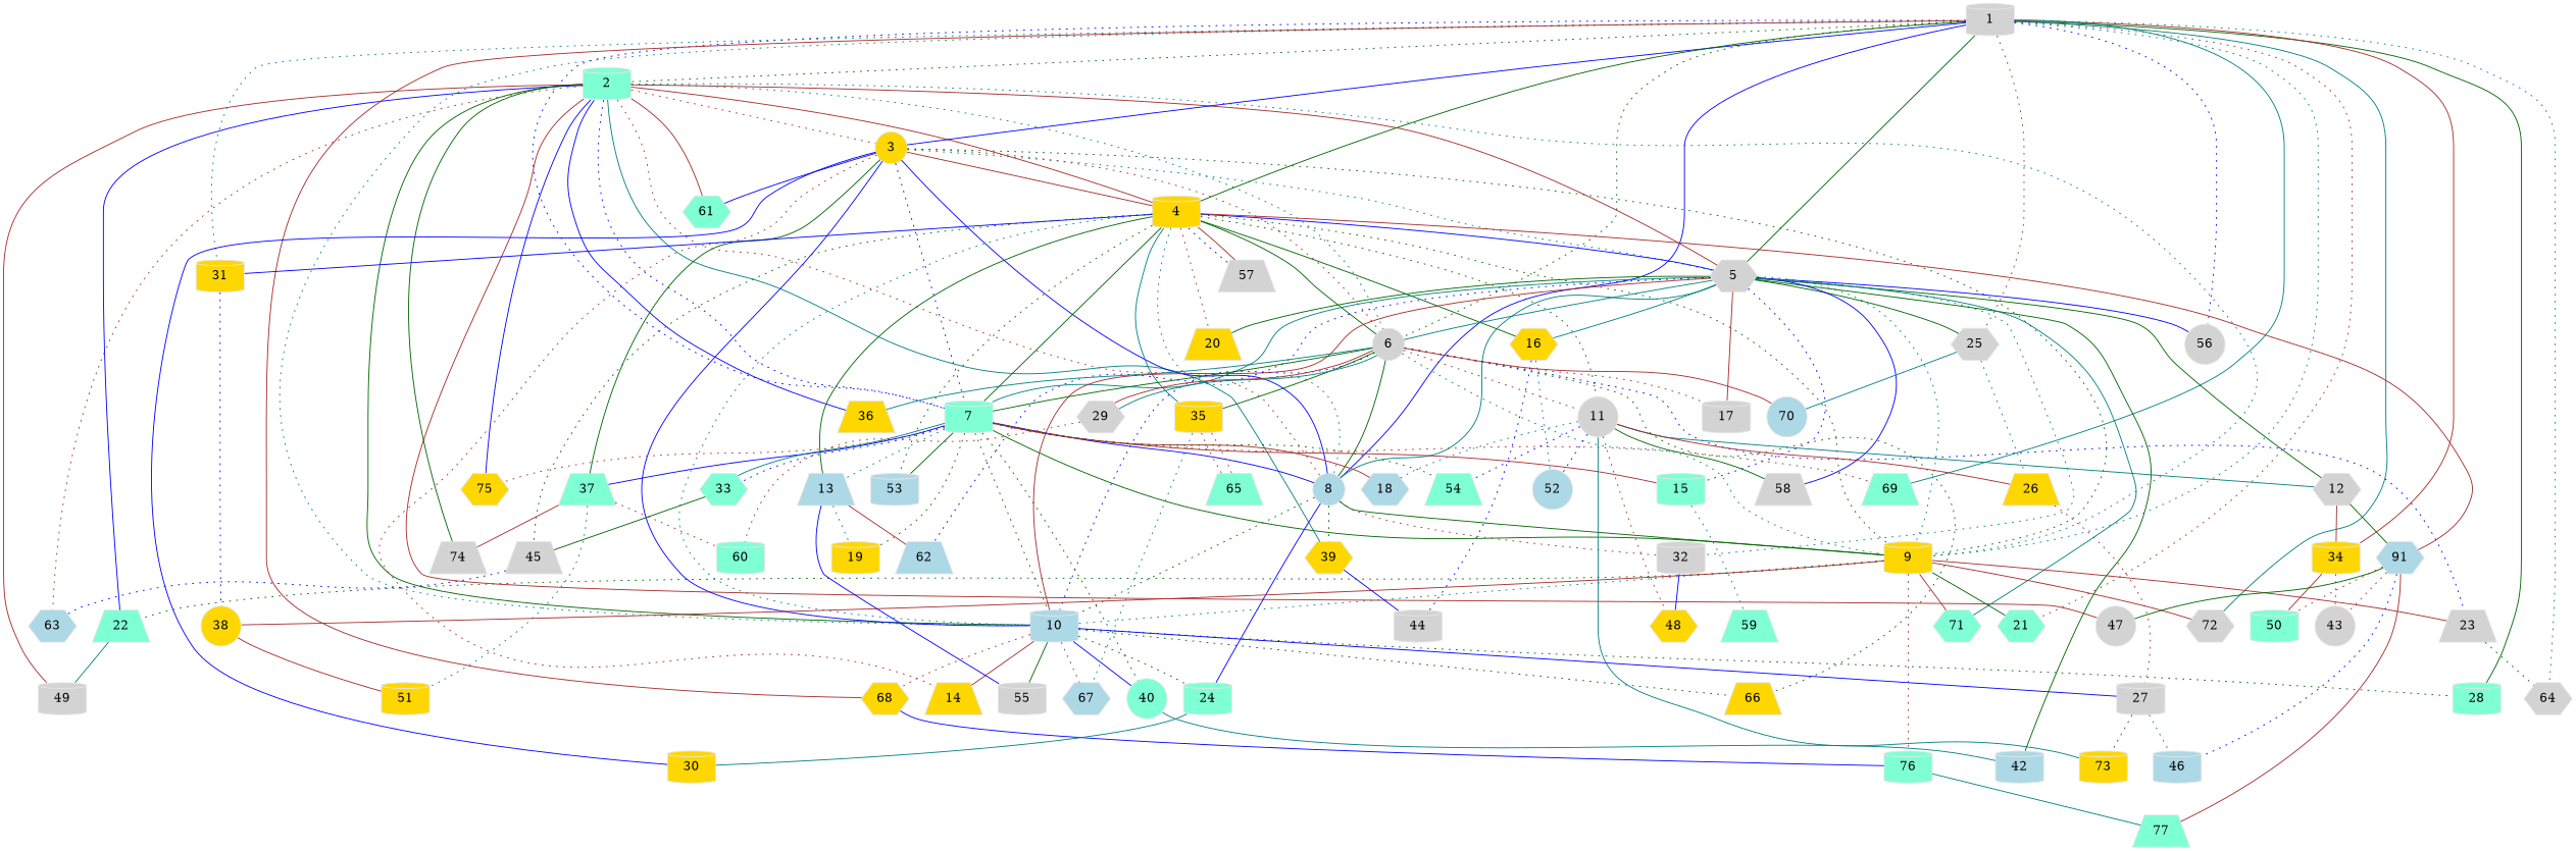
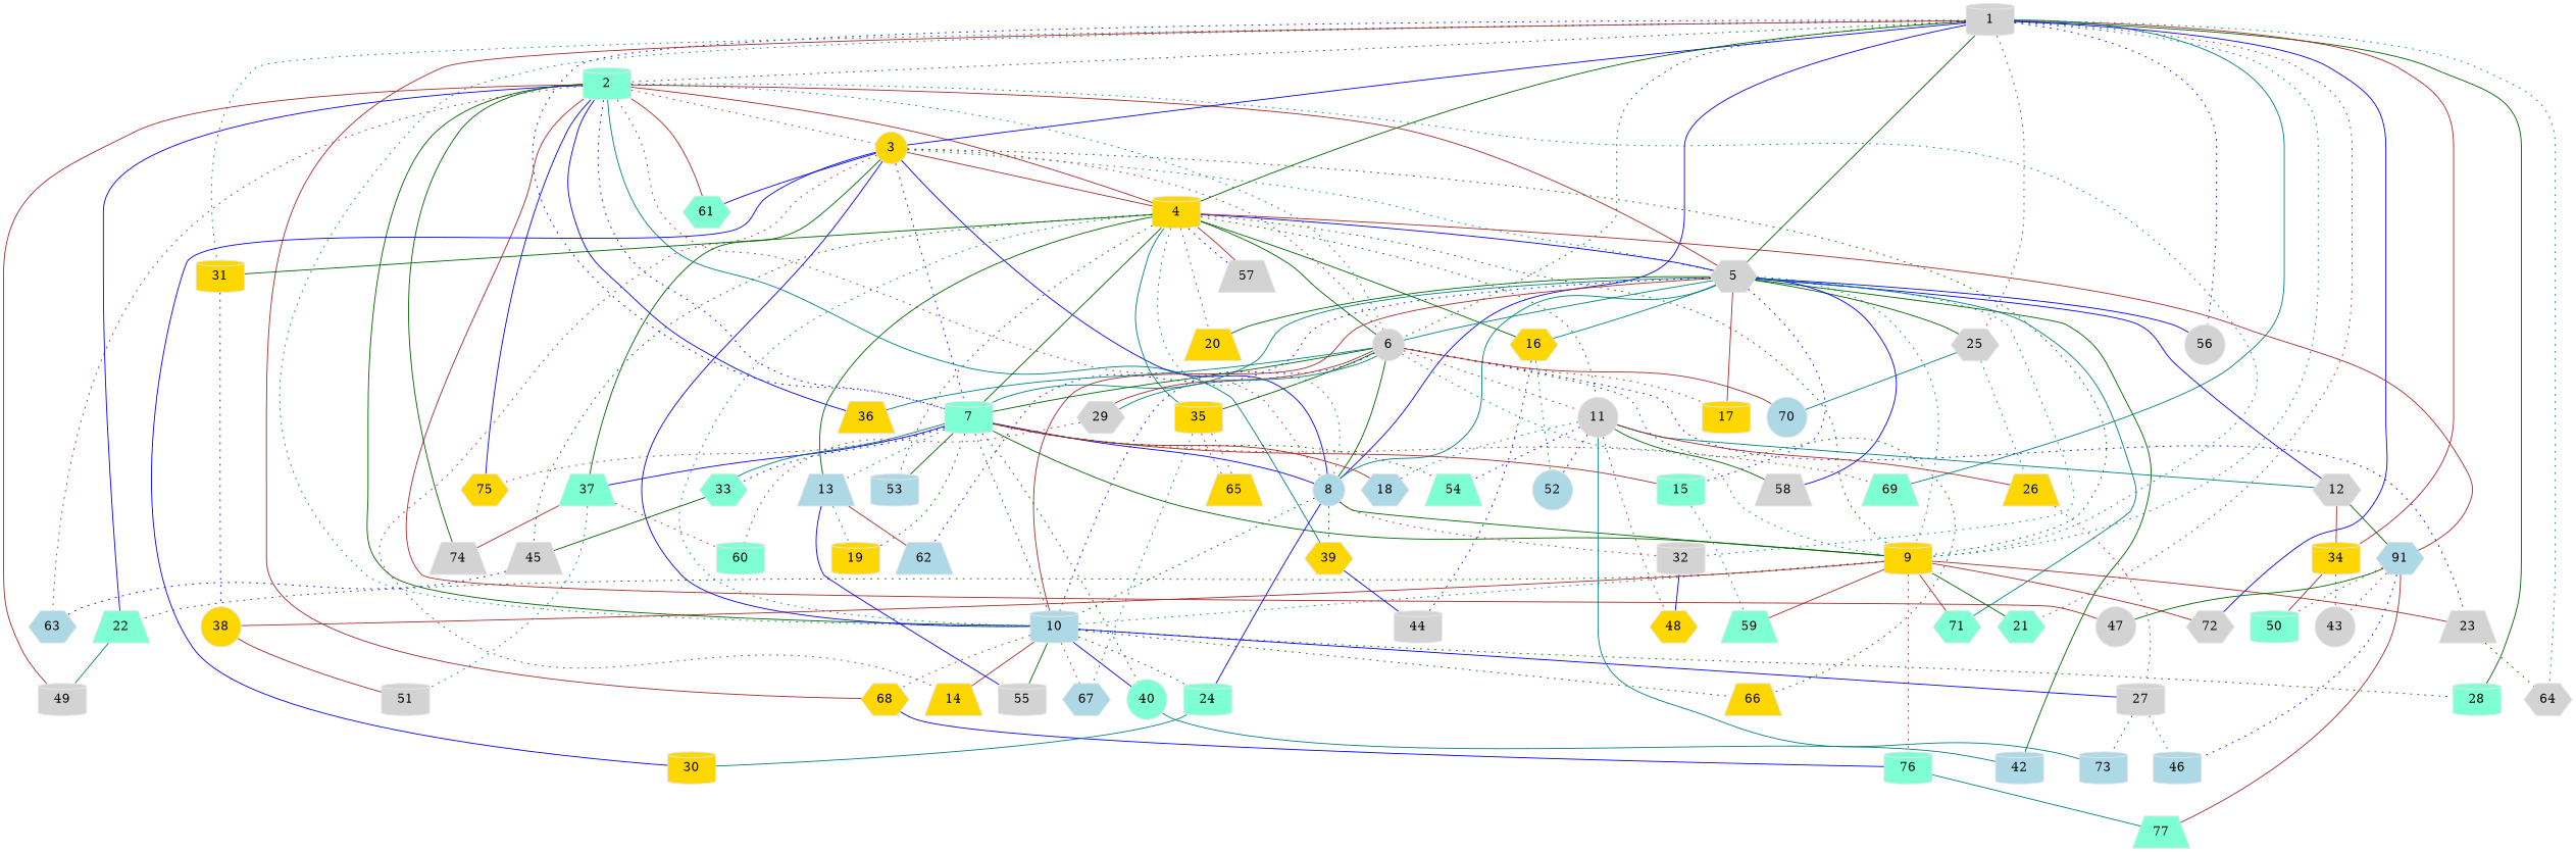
  graph {
    node [color=gray90 fillcolor=lightgrey shape=cylinder style=filled]
    edge [color=brown style=solid]
    2 [fillcolor=aquamarine]
    1
    3 [fillcolor=gold shape=circle]
    4 [fillcolor=gold]
    5 [shape=hexagon]
    6 [shape=circle]
    7 [fillcolor=aquamarine]
    8 [fillcolor=lightblue shape=circle]
    9 [fillcolor=gold]
    10 [fillcolor=lightblue]
    21 [fillcolor=aquamarine shape=hexagon]
    25 [shape=hexagon]
    28 [fillcolor=aquamarine]
    31 [fillcolor=gold]
    34 [fillcolor=gold]
    56 [shape=circle]
    64 [shape=hexagon]
    68 [fillcolor=gold shape=hexagon]
    69 [fillcolor=aquamarine shape=trapezium]
    72 [shape=hexagon]
    22 [fillcolor=aquamarine shape=trapezium]
    36 [fillcolor=gold shape=trapezium]
    39 [fillcolor=gold shape=hexagon]
    47 [shape=circle]
    49
    61 [fillcolor=aquamarine shape=hexagon]
    63 [fillcolor=lightblue shape=hexagon]
    74 [shape=trapezium]
    75 [fillcolor=gold shape=hexagon]
    14 [fillcolor=gold shape=trapezium]
    30 [fillcolor=gold]
    37 [fillcolor=aquamarine shape=trapezium]
    11 [shape=circle]
    13 [fillcolor=lightblue shape=trapezium]
    16 [fillcolor=gold shape=hexagon]
    20 [fillcolor=gold shape=trapezium]
    35 [fillcolor=gold]
    n38 [fillcolor=lightblue label=91 shape=hexagon]
    45 [shape=trapezium]
    53 [fillcolor=lightblue]
    57 [shape=trapezium]
    12 [shape=hexagon]
    15 [fillcolor=aquamarine]
-   17
+   17 [fillcolor=gold]
    32
    42 [fillcolor=lightblue]
    58 [shape=trapezium]
    62 [fillcolor=lightblue shape=trapezium]
    71 [fillcolor=aquamarine shape=hexagon]
    23 [shape=trapezium]
    29 [shape=hexagon]
    66 [fillcolor=gold shape=trapezium]
    70 [fillcolor=lightblue shape=circle]
    18 [fillcolor=lightblue shape=hexagon]
    19 [fillcolor=gold]
    33 [fillcolor=aquamarine shape=hexagon]
    40 [fillcolor=aquamarine shape=circle]
    54 [fillcolor=aquamarine shape=trapezium]
    24 [fillcolor=aquamarine]
    38 [fillcolor=gold shape=circle]
    59 [fillcolor=aquamarine shape=trapezium]
    76 [fillcolor=aquamarine]
    27
    55
    67 [fillcolor=lightblue shape=hexagon]
    26 [fillcolor=gold shape=trapezium]
    43 [shape=circle]
    50 [fillcolor=aquamarine]
    44
    60 [fillcolor=aquamarine]
-   51 [fillcolor=gold]
+   51
    48 [fillcolor=gold shape=hexagon]
    52 [fillcolor=lightblue shape=circle]
-   73 [fillcolor=gold]
-   65 [fillcolor=aquamarine shape=trapezium]
+   73 [fillcolor=lightblue]
+   65 [fillcolor=gold shape=trapezium]
    46 [fillcolor=lightblue]
    77 [fillcolor=aquamarine shape=trapezium]
    2 -- 3 [style=dotted]
    2 -- 4
    2 -- 5
    2 -- 6 [color=teal style=dotted]
    2 -- 7 [color=blue style=dotted]
    2 -- 8 [style=dotted]
    2 -- 9 [color=teal style=dotted]
    2 -- 10 [color=darkgreen]
    2 -- 22 [color=blue]
    2 -- 36 [color=blue]
    2 -- 39 [color=teal]
    2 -- 47
    2 -- 49
    2 -- 61
    2 -- 63 [style=dotted]
    2 -- 74 [color=darkgreen]
    2 -- 75 [color=blue]
    1 -- 2 [color=darkgreen style=dotted]
    1 -- 3 [color=blue]
    1 -- 4 [color=darkgreen]
    1 -- 5 [color=darkgreen]
    1 -- 6 [color=darkgreen style=dotted]
    1 -- 7 [color=blue style=dotted]
    1 -- 8 [color=blue]
    1 -- 9 [color=teal style=dotted]
    1 -- 10 [color=teal style=dotted]
    1 -- 21 [style=dotted]
    1 -- 25 [style=dotted]
    1 -- 28 [color=darkgreen]
    1 -- 31 [color=teal style=dotted]
    1 -- 34
    1 -- 56 [color=blue style=dotted]
    1 -- 64 [color=teal style=dotted]
    1 -- 68
    1 -- 69 [color=teal]
-   1 -- 72 [color=teal]
+   1 -- 72 [color=blue]
    3 -- 4
    3 -- 5 [color=teal style=dotted]
    3 -- 6 [style=dotted]
    3 -- 7 [color=blue style=dotted]
    3 -- 8 [color=blue]
    3 -- 9 [color=darkgreen style=dotted]
    3 -- 10 [color=blue]
    3 -- 61 [color=blue]
    3 -- 14 [style=dotted]
    3 -- 30 [color=blue]
    3 -- 37 [color=darkgreen]
    4 -- 5 [color=blue]
    4 -- 6 [color=darkgreen]
    4 -- 7 [color=darkgreen]
    4 -- 8 [color=teal style=dotted]
    4 -- 9 [color=darkgreen style=dotted]
    4 -- 10 [color=teal style=dotted]
-   4 -- 31 [color=blue]
+   4 -- 31 [color=darkgreen]
    4 -- 11 [color=darkgreen style=dotted]
    4 -- 13 [color=darkgreen]
    4 -- 16 [color=darkgreen]
    4 -- 20 [style=dotted]
    4 -- 35 [color=teal]
    4 -- n38
    4 -- 45 [color=darkgreen style=dotted]
    4 -- 53 [color=darkgreen style=dotted]
    4 -- 57 [color=blue style=dotted]
    4 -- 57
    5 -- 6 [color=teal]
    5 -- 7 [color=teal]
    5 -- 8 [color=teal]
    5 -- 9 [color=teal style=dotted]
    5 -- 10
    5 -- 25 [color=darkgreen]
    5 -- 56 [color=blue]
    5 -- 16 [color=teal]
    5 -- 20 [color=darkgreen]
-   5 -- 12 [color=darkgreen]
+   5 -- 12 [color=blue]
    5 -- 15 [color=blue style=dotted]
    5 -- 17
    5 -- 32 [color=teal style=dotted]
    5 -- 42 [color=darkgreen]
    5 -- 58 [color=blue]
    5 -- 62 [color=blue style=dotted]
    5 -- 71 [color=teal]
    6 -- 7 [color=darkgreen]
    6 -- 8 [color=darkgreen]
    6 -- 9 [color=teal style=dotted]
    6 -- 10 [color=blue style=dotted]
    6 -- 36 [color=teal]
    6 -- 11 [style=dotted]
    6 -- 35 [color=darkgreen]
    6 -- 17 [style=dotted]
    6 -- 23 [color=blue style=dotted]
    6 -- 29
    6 -- 29 [color=teal]
    6 -- 66 [color=darkgreen style=dotted]
    6 -- 70
    7 -- 8 [color=blue]
    7 -- 9 [color=darkgreen]
    7 -- 10 [color=darkgreen style=dotted]
    7 -- 69 [style=dotted]
    7 -- 75 [style=dotted]
    7 -- 37 [color=blue]
    7 -- 13 [color=teal style=dotted]
    7 -- 53 [color=darkgreen]
    7 -- 15
    7 -- 18
    7 -- 19 [color=darkgreen style=dotted]
    7 -- 33 [color=teal]
    7 -- 33 [color=blue style=dotted]
    7 -- 40 [color=darkgreen style=dotted]
    7 -- 54 [color=darkgreen style=dotted]
    8 -- 9 [color=darkgreen]
    8 -- 10 [color=darkgreen style=dotted]
    8 -- 39 [color=darkgreen style=dotted]
    8 -- 32 [style=dotted]
    8 -- 24 [color=blue]
    9 -- 10 [color=teal style=dotted]
    9 -- 21 [color=darkgreen]
    9 -- 72
    9 -- 22 [color=darkgreen style=dotted]
    9 -- 71
    9 -- 23
    9 -- 38
+   9 -- 59
    9 -- 76 [style=dotted]
    10 -- 28 [color=darkgreen style=dotted]
    10 -- 68 [style=dotted]
    10 -- 14
    10 -- 66 [color=darkgreen style=dotted]
    10 -- 40 [color=blue]
    10 -- 24 [color=darkgreen style=dotted]
    10 -- 27 [color=blue]
    10 -- 55 [color=darkgreen]
    10 -- 67 [style=dotted]
    25 -- 70 [color=teal]
    25 -- 26 [color=teal style=dotted]
    31 -- 38 [color=blue style=dotted]
    34 -- 43 [style=dotted]
    34 -- 50
    68 -- 76 [color=blue]
    22 -- 49 [color=teal]
    39 -- 44 [color=blue]
    37 -- 74
    37 -- 60 [style=dotted]
    37 -- 51 [color=teal style=dotted]
    11 -- 12 [color=teal]
    11 -- 58 [color=darkgreen]
    11 -- 18 [color=teal style=dotted]
    11 -- 54 [color=blue style=dotted]
    11 -- 26
    11 -- 48 [style=dotted]
    11 -- 52 [color=blue style=dotted]
    11 -- 73 [color=teal]
    13 -- 62
    13 -- 19 [color=teal style=dotted]
    13 -- 55 [color=blue]
    16 -- 44 [color=blue style=dotted]
    16 -- 52 [color=teal style=dotted]
    35 -- 67 [color=teal style=dotted]
    35 -- 65 [style=dotted]
    35 -- 65 [style=dotted]
    n38 -- 47 [color=darkgreen]
    n38 -- 43 [style=dotted]
    n38 -- 50 [style=dotted]
    n38 -- 46 [color=blue style=dotted]
    n38 -- 77
    45 -- 63 [color=blue style=dotted]
    12 -- 34
    12 -- n38 [color=darkgreen]
    15 -- 59 [color=teal style=dotted]
    32 -- 48 [color=blue]
    23 -- 64 [color=darkgreen style=dotted]
    29 -- 60 [style=dotted]
    33 -- 45 [color=darkgreen]
    40 -- 42 [color=teal]
    24 -- 30 [color=teal]
    38 -- 51
    76 -- 77 [color=teal]
    27 -- 73 [color=darkgreen style=dotted]
    27 -- 46 [color=teal style=dotted]
    26 -- 27 [style=dotted]
  }
